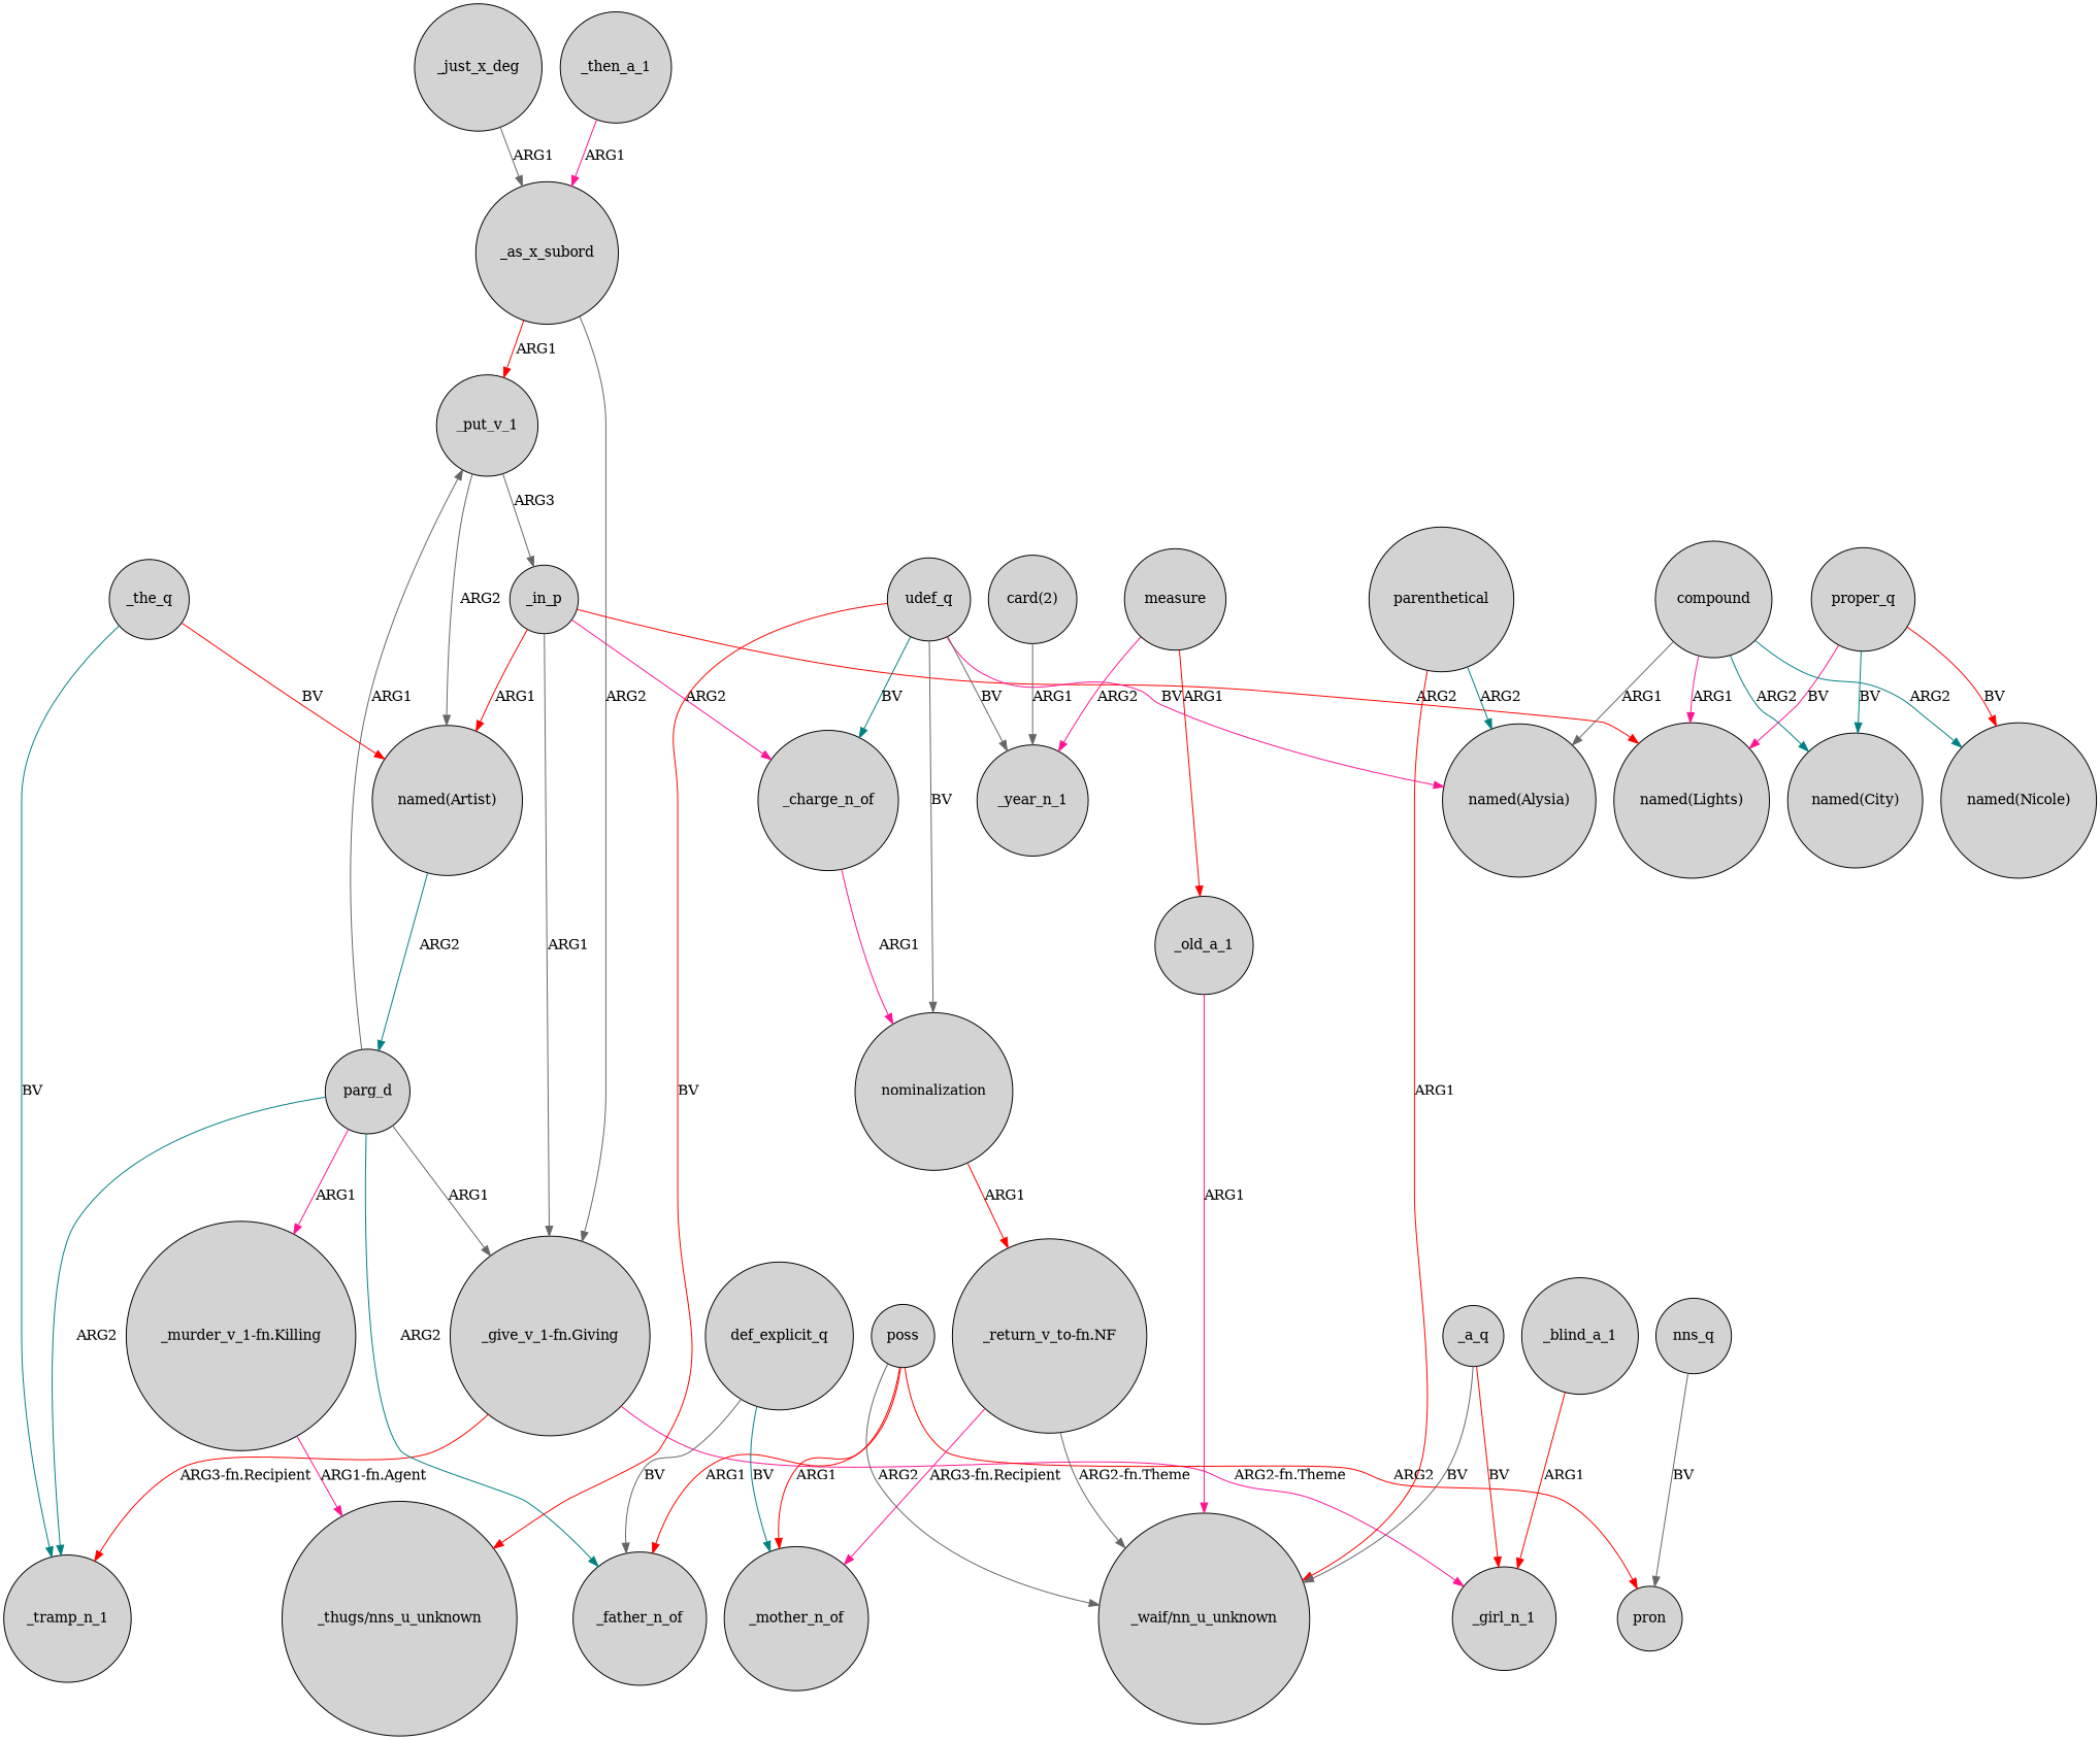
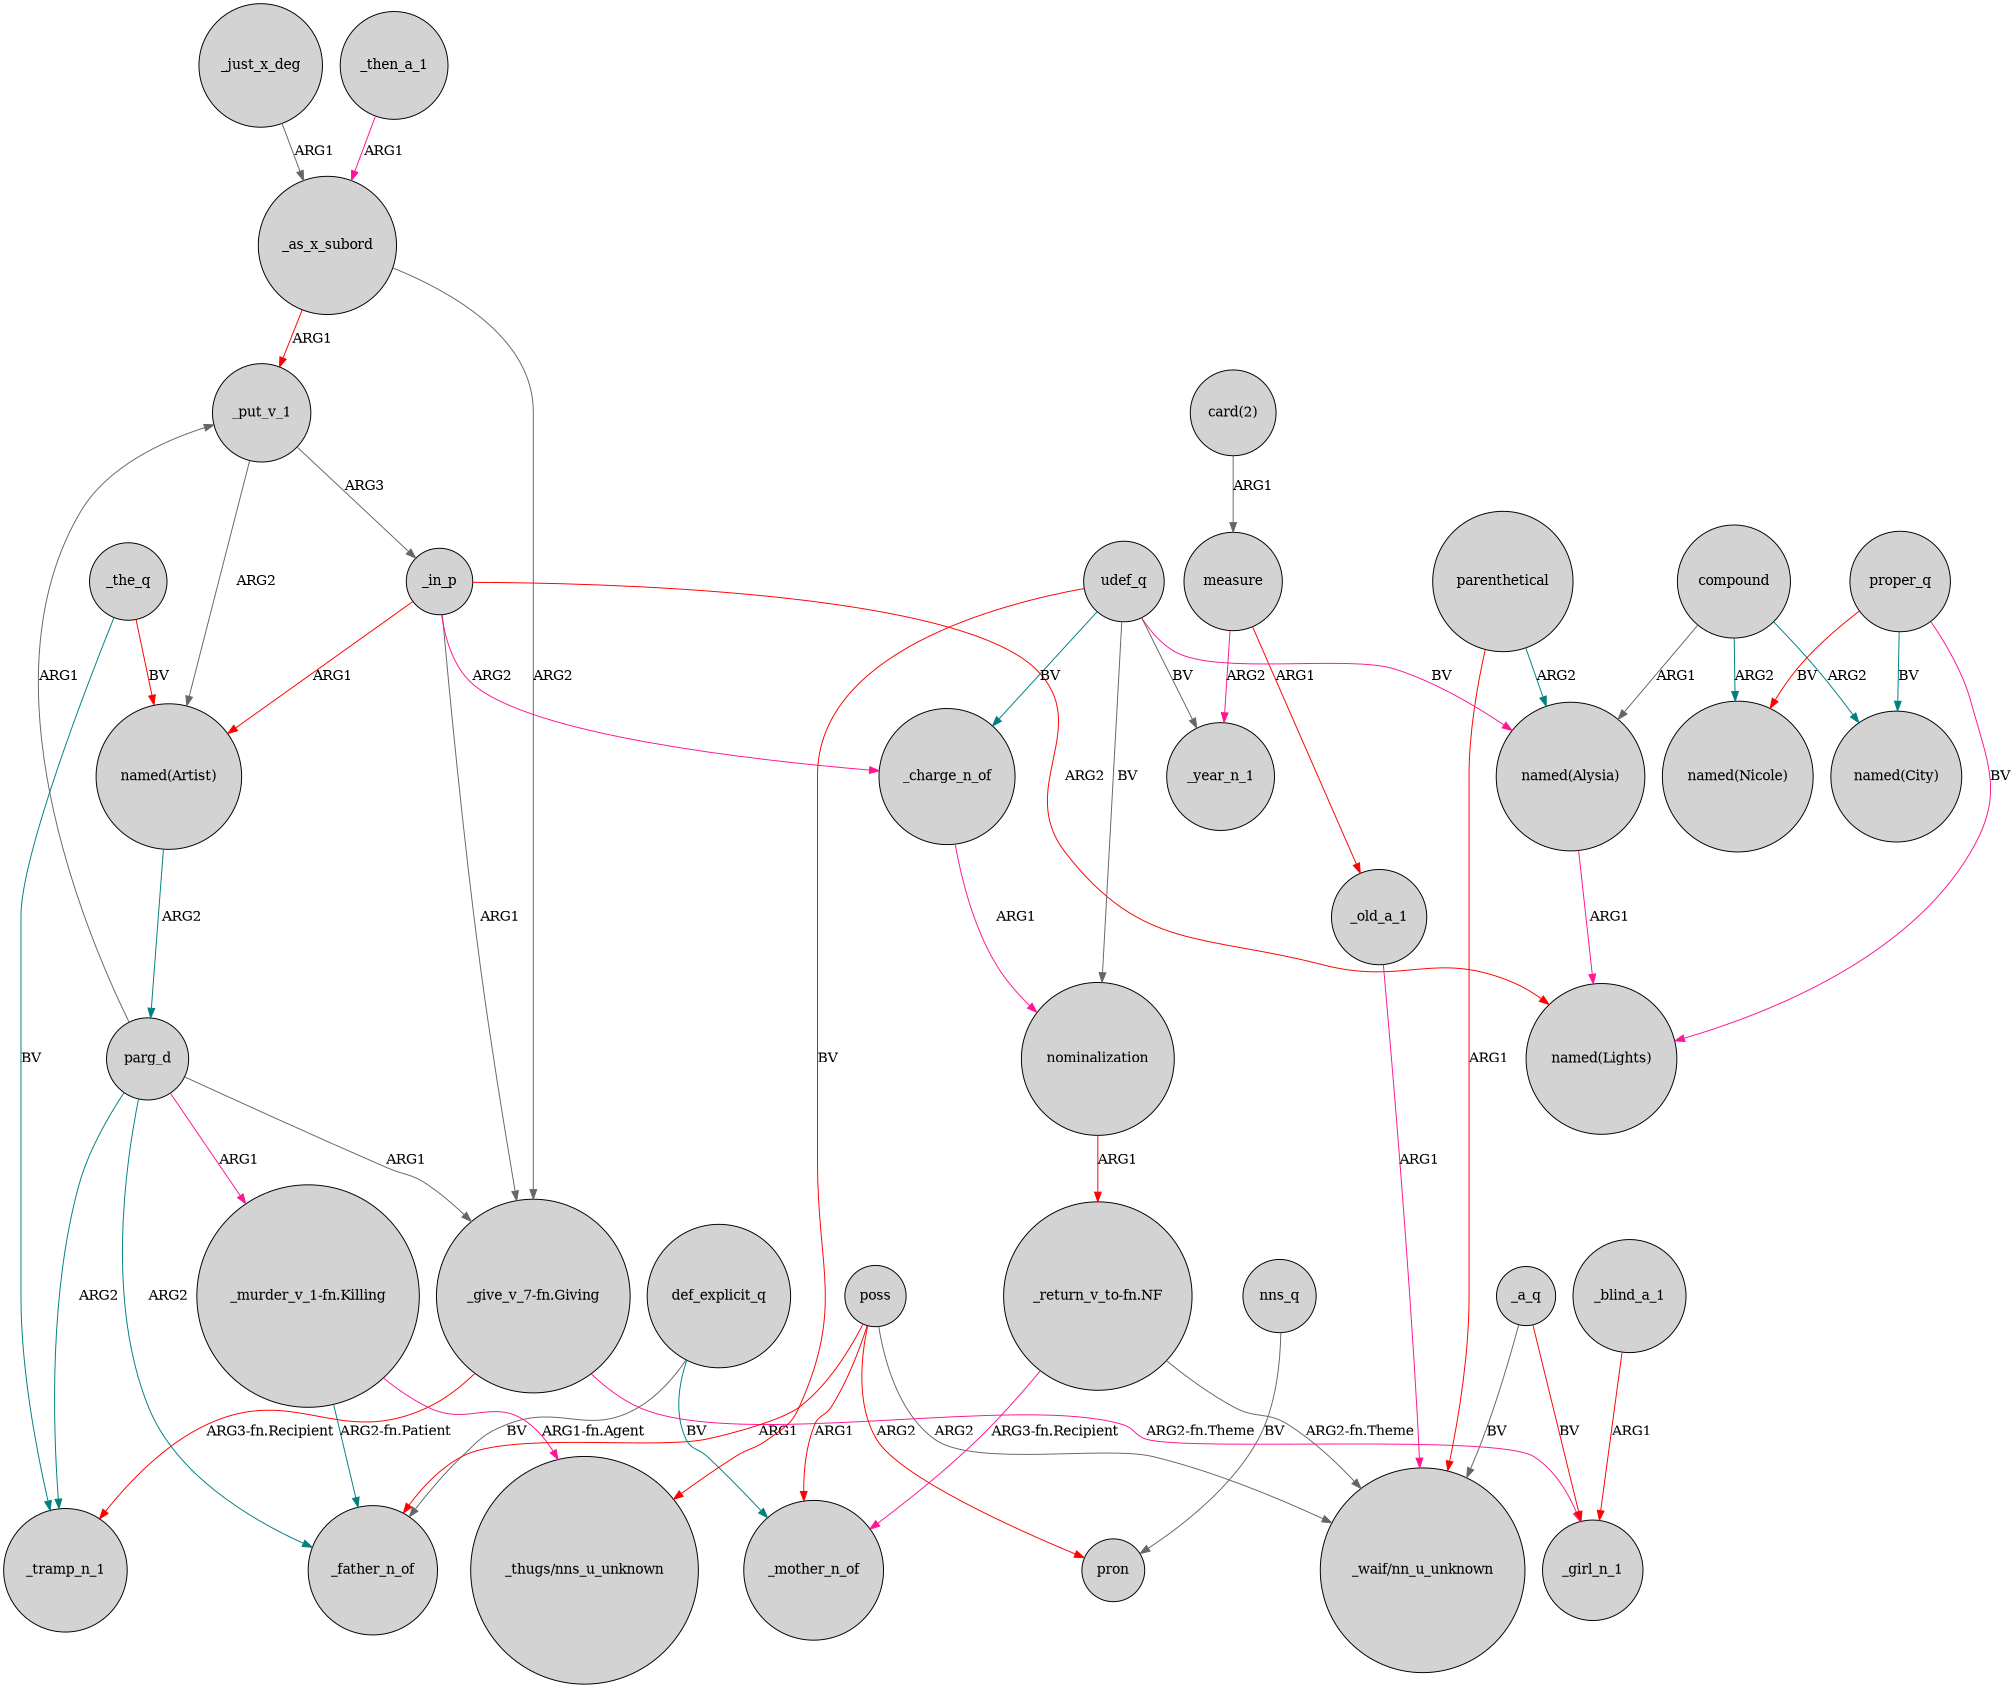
  digraph {
    node [shape=circle style=filled]
    edge [color=gray40]
    _just_x_deg
    _as_x_subord
-   "_give_v_1-fn.Giving"
+   "_give_v_1-fn.Giving" [label="_give_v_7-fn.Giving"]
    _put_v_1
    _tramp_n_1
    _girl_n_1
    "named(Artist)"
    _in_p
    parg_d
    _father_n_of
    "_murder_v_1-fn.Killing"
    "_thugs/nns_u_unknown"
    proper_q
    "named(Lights)"
    "named(Nicole)"
    "named(City)"
    compound
    "named(Alysia)"
    parenthetical
    "_waif/nn_u_unknown"
    _charge_n_of
    nominalization
    poss
    pron
    _mother_n_of
    measure
    _year_n_1
    _old_a_1
    _the_q
    "_return_v_to-fn.NF"
    def_explicit_q
    udef_q
    n33 [label=nns_q]
    _a_q
    "card(2)"
    _blind_a_1
    _then_a_1
    _just_x_deg -> _as_x_subord [label=ARG1]
    _as_x_subord -> "_give_v_1-fn.Giving" [label=ARG2]
    _as_x_subord -> _put_v_1 [color=red label=ARG1]
    "_give_v_1-fn.Giving" -> _tramp_n_1 [color=red label="ARG3-fn.Recipient"]
    "_give_v_1-fn.Giving" -> _girl_n_1 [color=deeppink label="ARG2-fn.Theme"]
    _put_v_1 -> "named(Artist)" [label=ARG2]
    _put_v_1 -> _in_p [label=ARG3]
    "named(Artist)" -> parg_d [color=teal label=ARG2]
    _in_p -> "_give_v_1-fn.Giving" [label=ARG1]
    _in_p -> "named(Artist)" [color=red label=ARG1]
    _in_p -> "named(Lights)" [color=red label=ARG2]
    _in_p -> _charge_n_of [color=deeppink label=ARG2]
    parg_d -> "_give_v_1-fn.Giving" [label=ARG1]
    parg_d -> _put_v_1 [label=ARG1]
    parg_d -> _tramp_n_1 [color=teal label=ARG2]
    parg_d -> _father_n_of [color=teal label=ARG2]
    parg_d -> "_murder_v_1-fn.Killing" [color=deeppink label=ARG1]
+   "_murder_v_1-fn.Killing" -> _father_n_of [color=teal label="ARG2-fn.Patient"]
    "_murder_v_1-fn.Killing" -> "_thugs/nns_u_unknown" [color=deeppink label="ARG1-fn.Agent"]
    proper_q -> "named(Lights)" [color=deeppink label=BV]
    proper_q -> "named(Nicole)" [color=red label=BV]
    proper_q -> "named(City)" [color=teal label=BV]
-   compound -> "named(Lights)" [color=deeppink label=ARG1]
+   "named(Alysia)" -> "named(Lights)" [color=deeppink label=ARG1]
    compound -> "named(Nicole)" [color=teal label=ARG2]
    compound -> "named(City)" [color=teal label=ARG2]
    compound -> "named(Alysia)" [label=ARG1]
    parenthetical -> "named(Alysia)" [color=teal label=ARG2]
    parenthetical -> "_waif/nn_u_unknown" [color=red label=ARG1]
    _charge_n_of -> nominalization [color=deeppink label=ARG1]
    nominalization -> "_return_v_to-fn.NF" [color=red label=ARG1]
    poss -> _father_n_of [color=red label=ARG1]
    poss -> "_waif/nn_u_unknown" [label=ARG2]
    poss -> pron [color=red label=ARG2]
    poss -> _mother_n_of [color=red label=ARG1]
    measure -> _year_n_1 [color=deeppink label=ARG2]
    measure -> _old_a_1 [color=red label=ARG1]
    _old_a_1 -> "_waif/nn_u_unknown" [color=deeppink label=ARG1]
    _the_q -> _tramp_n_1 [color=teal label=BV]
    _the_q -> "named(Artist)" [color=red label=BV]
    "_return_v_to-fn.NF" -> "_waif/nn_u_unknown" [label="ARG2-fn.Theme"]
    "_return_v_to-fn.NF" -> _mother_n_of [color=deeppink label="ARG3-fn.Recipient"]
    def_explicit_q -> _father_n_of [label=BV]
    def_explicit_q -> _mother_n_of [color=teal label=BV]
    udef_q -> "_thugs/nns_u_unknown" [color=red label=BV]
    udef_q -> "named(Alysia)" [color=deeppink label=BV]
    udef_q -> _charge_n_of [color=teal label=BV]
    udef_q -> nominalization [label=BV]
    udef_q -> _year_n_1 [label=BV]
    n33 -> pron [label=BV]
    _a_q -> _girl_n_1 [color=red label=BV]
    _a_q -> "_waif/nn_u_unknown" [label=BV]
-   "card(2)" -> _year_n_1 [label=ARG1]
+   "card(2)" -> measure [label=ARG1]
    _blind_a_1 -> _girl_n_1 [color=red label=ARG1]
    _then_a_1 -> _as_x_subord [color=deeppink label=ARG1]
  }
